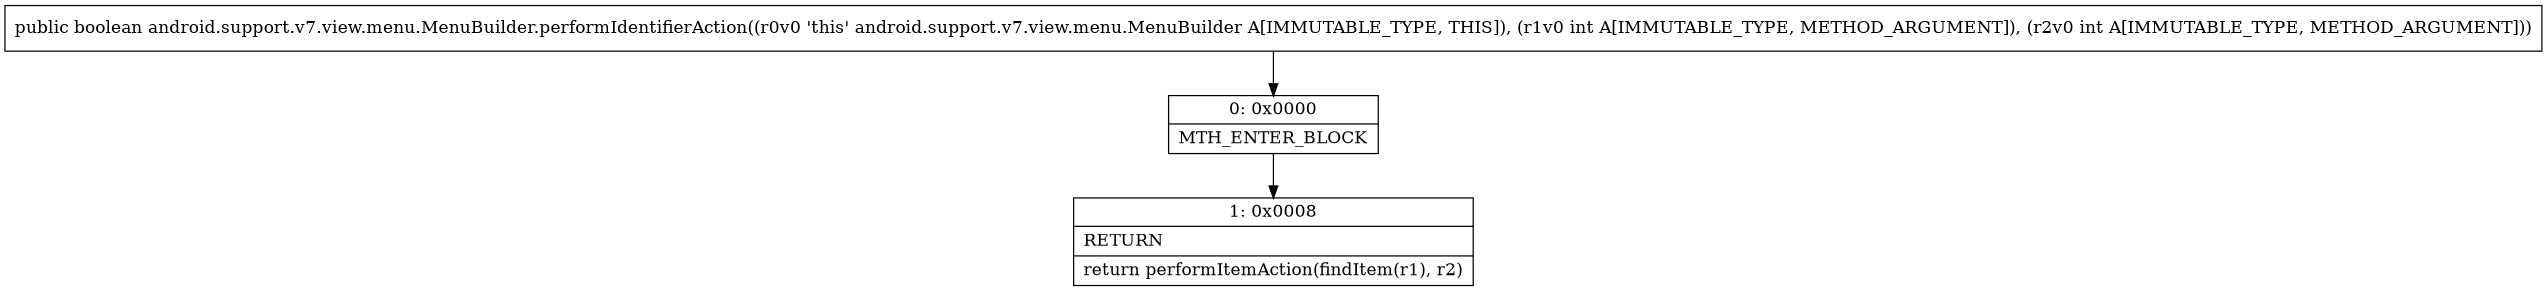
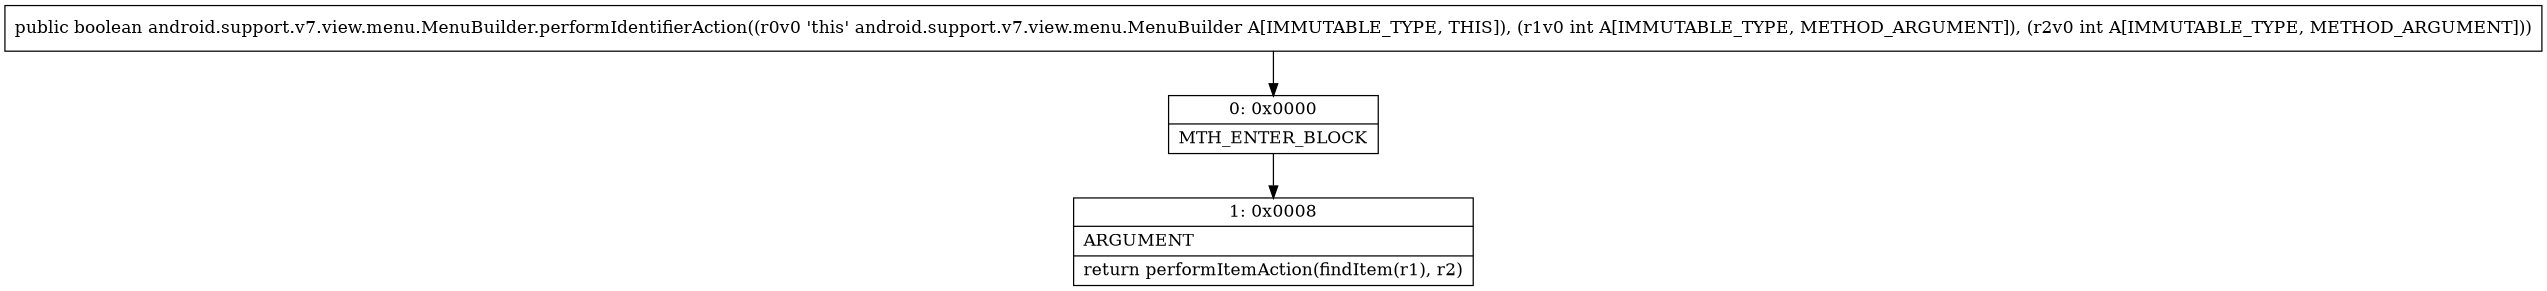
  digraph {
    node [shape=record]
    n1 [label="{0\:\ 0x0000|MTH_ENTER_BLOCK\l}"]
-   n2 [label="{1\:\ 0x0008|RETURN\l|return performItemAction(findItem(r1), r2)\l}"]
+   n2 [label="{1\:\ 0x0008|ARGUMENT\l|return performItemAction(findItem(r1), r2)\l}"]
    n3 [label="{public boolean android.support.v7.view.menu.MenuBuilder.performIdentifierAction((r0v0 'this' android.support.v7.view.menu.MenuBuilder A[IMMUTABLE_TYPE, THIS]), (r1v0 int A[IMMUTABLE_TYPE, METHOD_ARGUMENT]), (r2v0 int A[IMMUTABLE_TYPE, METHOD_ARGUMENT])) }"]
    n1 -> n2
    n3 -> n1
  }
